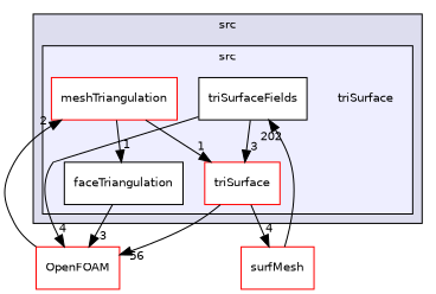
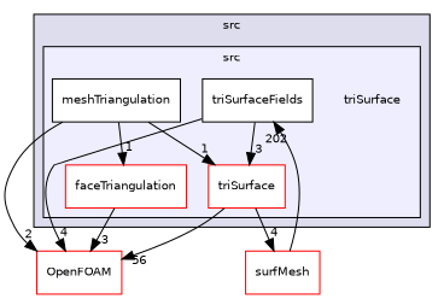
  digraph {
    compound=true
    node [fontname=Helvetica fontsize=10 shape=box color=black fillcolor=white style=filled]
    edge [headlabel=3 labeldistance=1.5 labelfontname=Helvetica labelfontsize=10]
    n1 [label=triSurface shape=plaintext color="" fillcolor="" style=""]
-   n2 [label=faceTriangulation]
-   n3 [color=red label=meshTriangulation]
+   n2 [color=red label=faceTriangulation]
+   n3 [label=meshTriangulation]
    n4 [color=red label=triSurface]
    n5 [label=triSurfaceFields]
    n6 [color=red label=OpenFOAM fillcolor="" style=""]
    n7 [color=red label=surfMesh fillcolor="" style=""]
    subgraph cluster_1 {
      bgcolor="#ddddee"
      fontname=Helvetica
      fontsize=10
      label=src
      pencolor=black
      subgraph cluster_2 {
        bgcolor="#eeeeff"
        fontname=Helvetica
        fontsize=10
        label=src
        pencolor=black
        n1
        n2
        n3
        n4
        n5
      }
    }
    n2 -> n6
    n3 -> n2 [headlabel=1]
    n3 -> n4 [headlabel=1]
-   n6 -> n3 [headlabel=2]
+   n3 -> n6 [headlabel=2]
    n4 -> n6 [headlabel=56]
    n4 -> n7 [headlabel=4]
    n5 -> n4
    n5 -> n6 [headlabel=4]
    n7 -> n5 [headlabel=202]
  }
